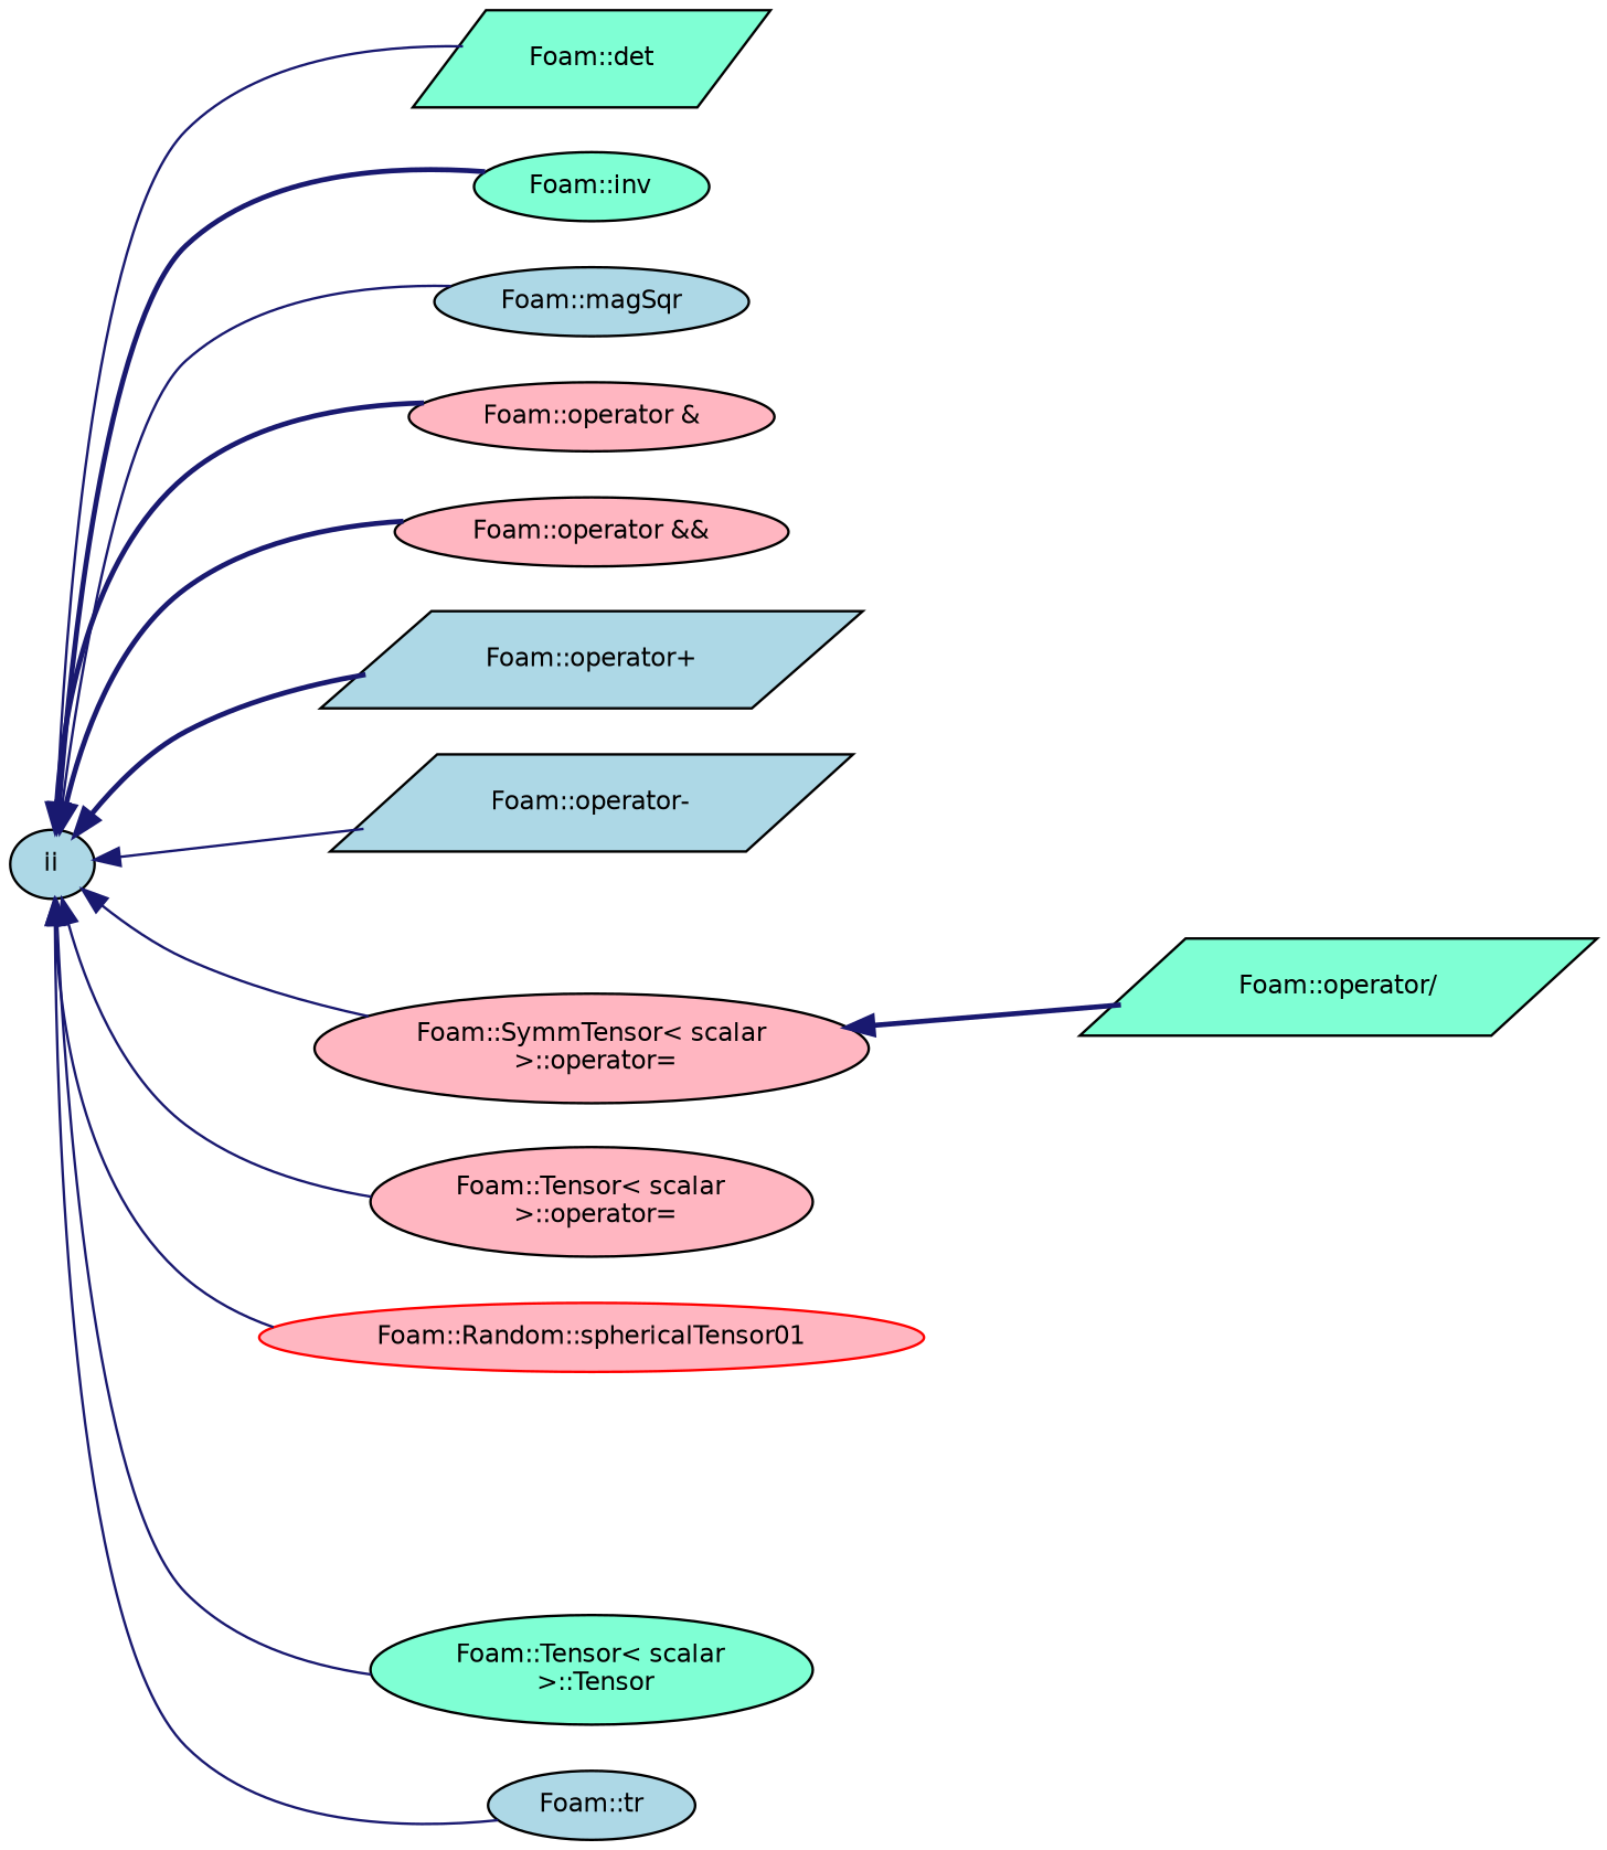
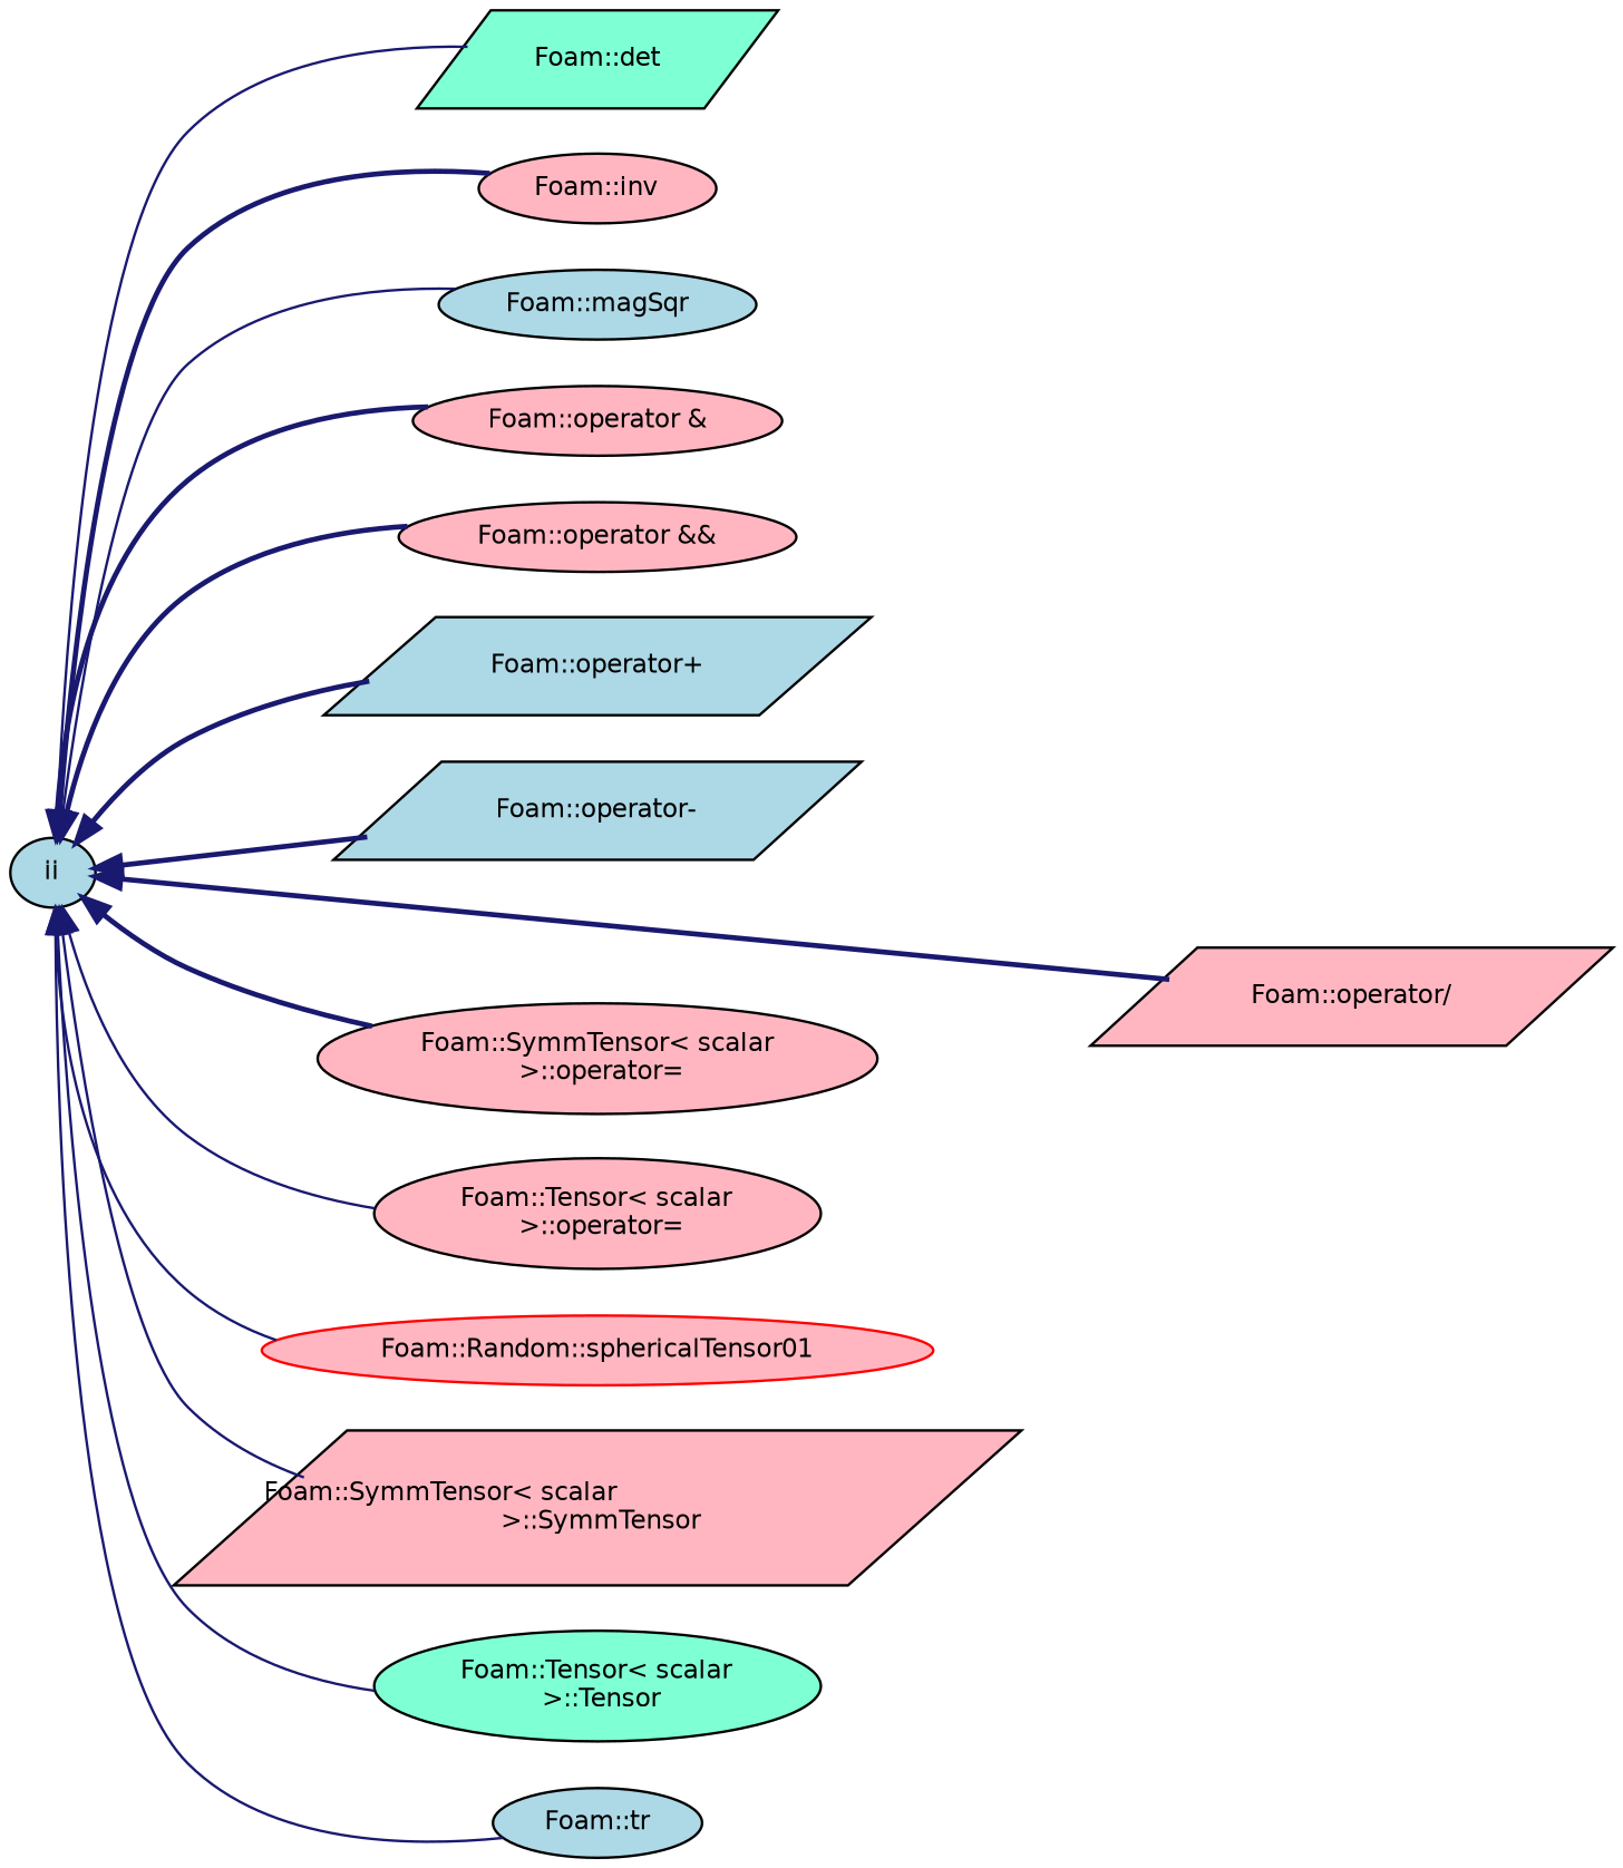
  digraph {
    rankdir=LR
    node [color=black fillcolor=lightpink fontname=Helvetica fontsize=10 shape=ellipse style=filled]
    edge [color=midnightblue dir=back fontname=Helvetica fontsize=10 labelfontname=Helvetica labelfontsize=10 style=solid]
    n1 [fillcolor=lightblue fontcolor=black height=0.2 label=ii width=0.4]
    n2 [fillcolor=aquamarine height=0.2 label="Foam::det" shape=parallelogram width=0.4]
-   n3 [fillcolor=aquamarine height=0.2 label="Foam::inv" width=0.4]
+   n3 [height=0.2 label="Foam::inv" width=0.4]
    n4 [fillcolor=lightblue height=0.2 label="Foam::magSqr" width=0.4]
    n5 [height=0.2 label="Foam::operator &" width=0.4]
    n6 [height=0.2 label="Foam::operator &&" width=0.4]
    n7 [fillcolor=lightblue height=0.2 label="Foam::operator+" shape=parallelogram width=0.4]
    n8 [fillcolor=lightblue height=0.2 label="Foam::operator-" shape=parallelogram width=0.4]
-   n9 [fillcolor=aquamarine height=0.2 label="Foam::operator/" shape=parallelogram width=0.4]
+   n9 [height=0.2 label="Foam::operator/" shape=parallelogram width=0.4]
    n10 [height=0.2 label="Foam::SymmTensor\< scalar\l \>::operator=" width=0.4]
    n11 [height=0.2 label="Foam::Tensor\< scalar\l \>::operator=" width=0.4]
    n12 [color=red height=0.2 label="Foam::Random::sphericalTensor01" width=0.4]
+   n13 [height=0.2 label="Foam::SymmTensor\< scalar\l \>::SymmTensor" shape=parallelogram width=0.4]
    n14 [fillcolor=aquamarine height=0.2 label="Foam::Tensor\< scalar\l \>::Tensor" width=0.4]
    n15 [fillcolor=lightblue height=0.2 label="Foam::tr" width=0.4]
    n1 -> n2
    n1 -> n3 [style=bold]
    n1 -> n4
    n1 -> n5 [style=bold]
    n1 -> n6 [style=bold]
    n1 -> n7 [style=bold]
-   n1 -> n8
-   n10 -> n9 [style=bold]
-   n1 -> n10
+   n1 -> n8 [style=bold]
+   n1 -> n9 [style=bold]
+   n1 -> n10 [style=bold]
    n1 -> n11
    n1 -> n12
+   n1 -> n13
    n1 -> n14
    n1 -> n15
  }
